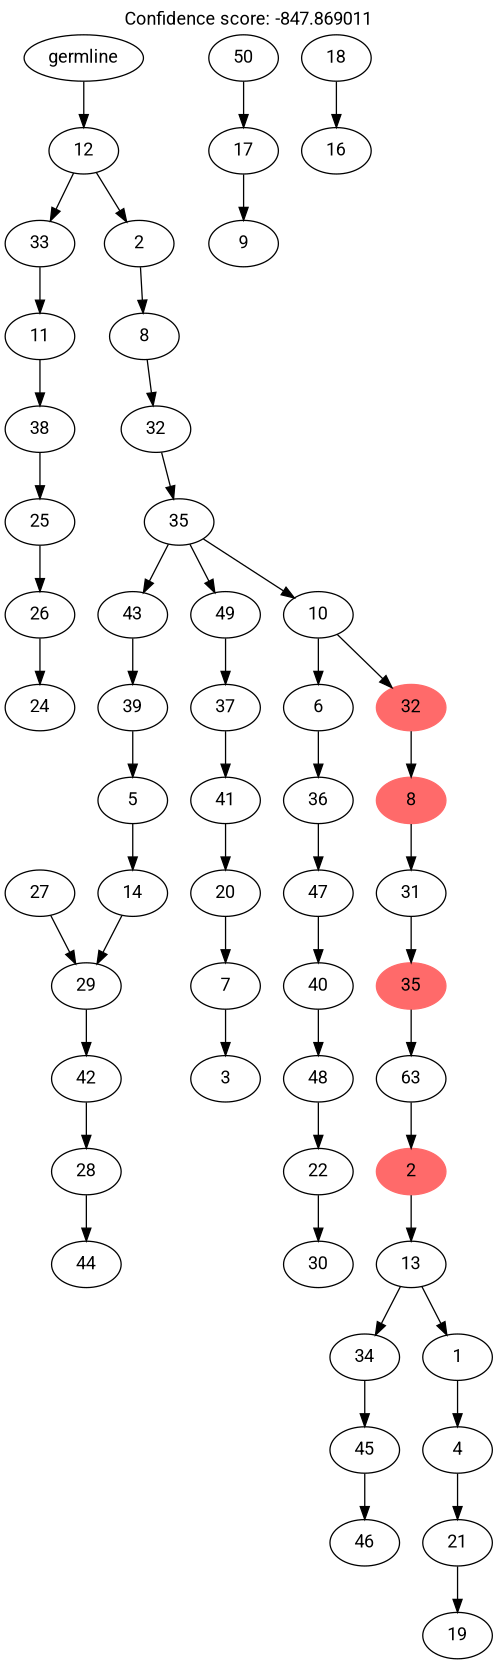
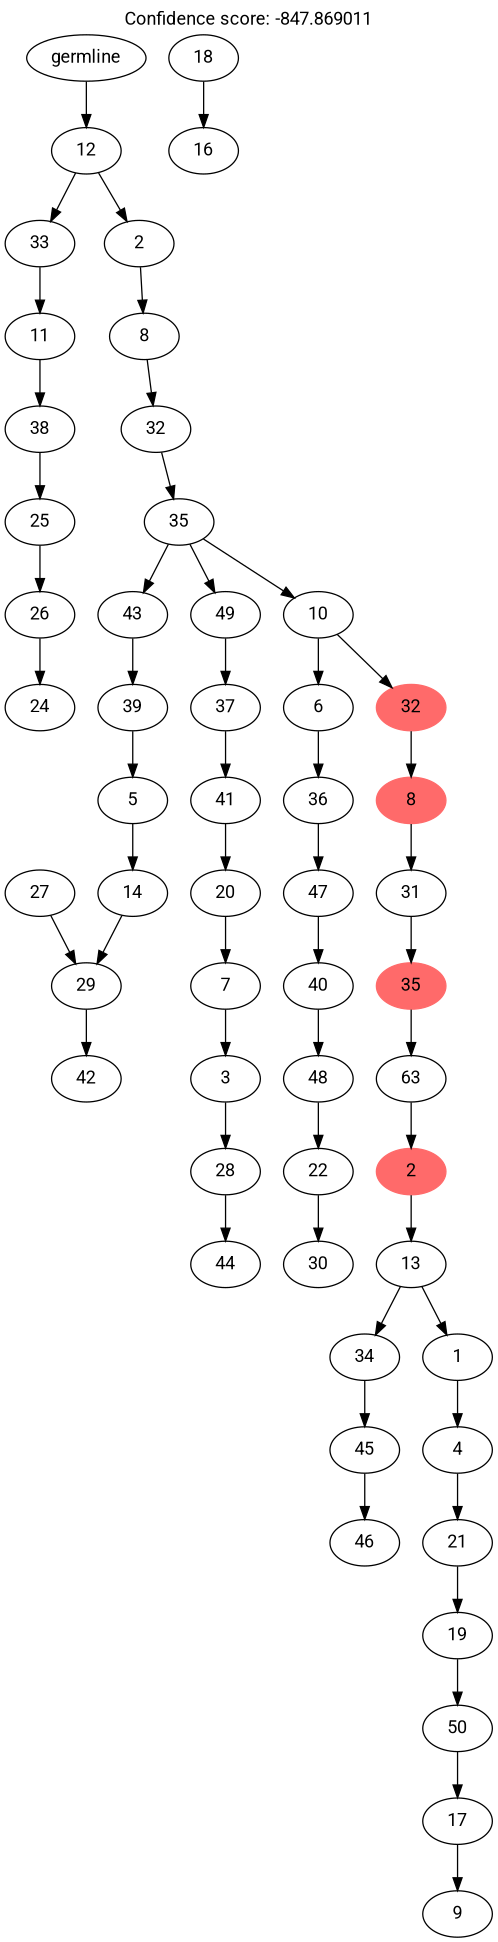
  digraph {
    fontname=Roboto
    label="Confidence score: -847.869011"
    labelloc=t
    node [fontname=Roboto]
    edge [fontname=Roboto]
    n1 [label=26]
    n2 [label=24]
    n3 [label=25]
    n4 [label=38]
    n5 [label=11]
    n6 [label=33]
    n7 [label=45]
    n8 [label=46]
    n9 [label=34]
    n10 [label=13]
    n11 [label=1]
    n12 [color=indianred1 label=2 style=filled]
    n13 [label=63]
    n14 [color=indianred1 label=35 style=filled]
    n15 [label=31]
    n16 [color=indianred1 label=8 style=filled]
    n17 [color=indianred1 label=32 style=filled]
    n18 [label=17]
    n19 [label=9]
    n20 [label=50]
    n21 [label=19]
    n22 [label=21]
    n23 [label=4]
    n24 [label=30]
    n25 [label=22]
    n26 [label=48]
    n27 [label=40]
    n28 [label=47]
    n29 [label=36]
    n30 [label=6]
    n31 [label=10]
    n32 [label=28]
    n33 [label=44]
    n34 [label=42]
    n35 [label=29]
    n36 [label=27]
    n37 [label=14]
    n38 [label=5]
    n39 [label=39]
    n40 [label=43]
    n41 [label=18]
    n42 [label=16]
    n43 [label=3]
    n44 [label=7]
    n45 [label=20]
    n46 [label=41]
    n47 [label=37]
    n48 [label=49]
    n49 [label=35]
    n50 [label=32]
    n51 [label=8]
    n52 [label=2]
    n53 [label=12]
    n54 [label=germline]
    n1 -> n2
    n3 -> n1
    n4 -> n3
    n5 -> n4
    n6 -> n5
    n7 -> n8
    n9 -> n7
    n10 -> n9
    n10 -> n11
    n11 -> n23
    n12 -> n10
    n13 -> n12
    n14 -> n13
    n15 -> n14
    n16 -> n15
    n17 -> n16
    n18 -> n19
    n20 -> n18
+   n21 -> n20
    n22 -> n21
    n23 -> n22
    n25 -> n24
    n26 -> n25
    n27 -> n26
    n28 -> n27
    n29 -> n28
    n30 -> n29
    n31 -> n17
    n31 -> n30
    n32 -> n33
-   n34 -> n32
+   n43 -> n32
    n35 -> n34
    n36 -> n35
    n37 -> n35
    n38 -> n37
    n39 -> n38
    n40 -> n39
    n41 -> n42
    n44 -> n43
    n45 -> n44
    n46 -> n45
    n47 -> n46
    n48 -> n47
    n49 -> n31
    n49 -> n40
    n49 -> n48
    n50 -> n49
    n51 -> n50
    n52 -> n51
    n53 -> n6
    n53 -> n52
    n54 -> n53
  }
